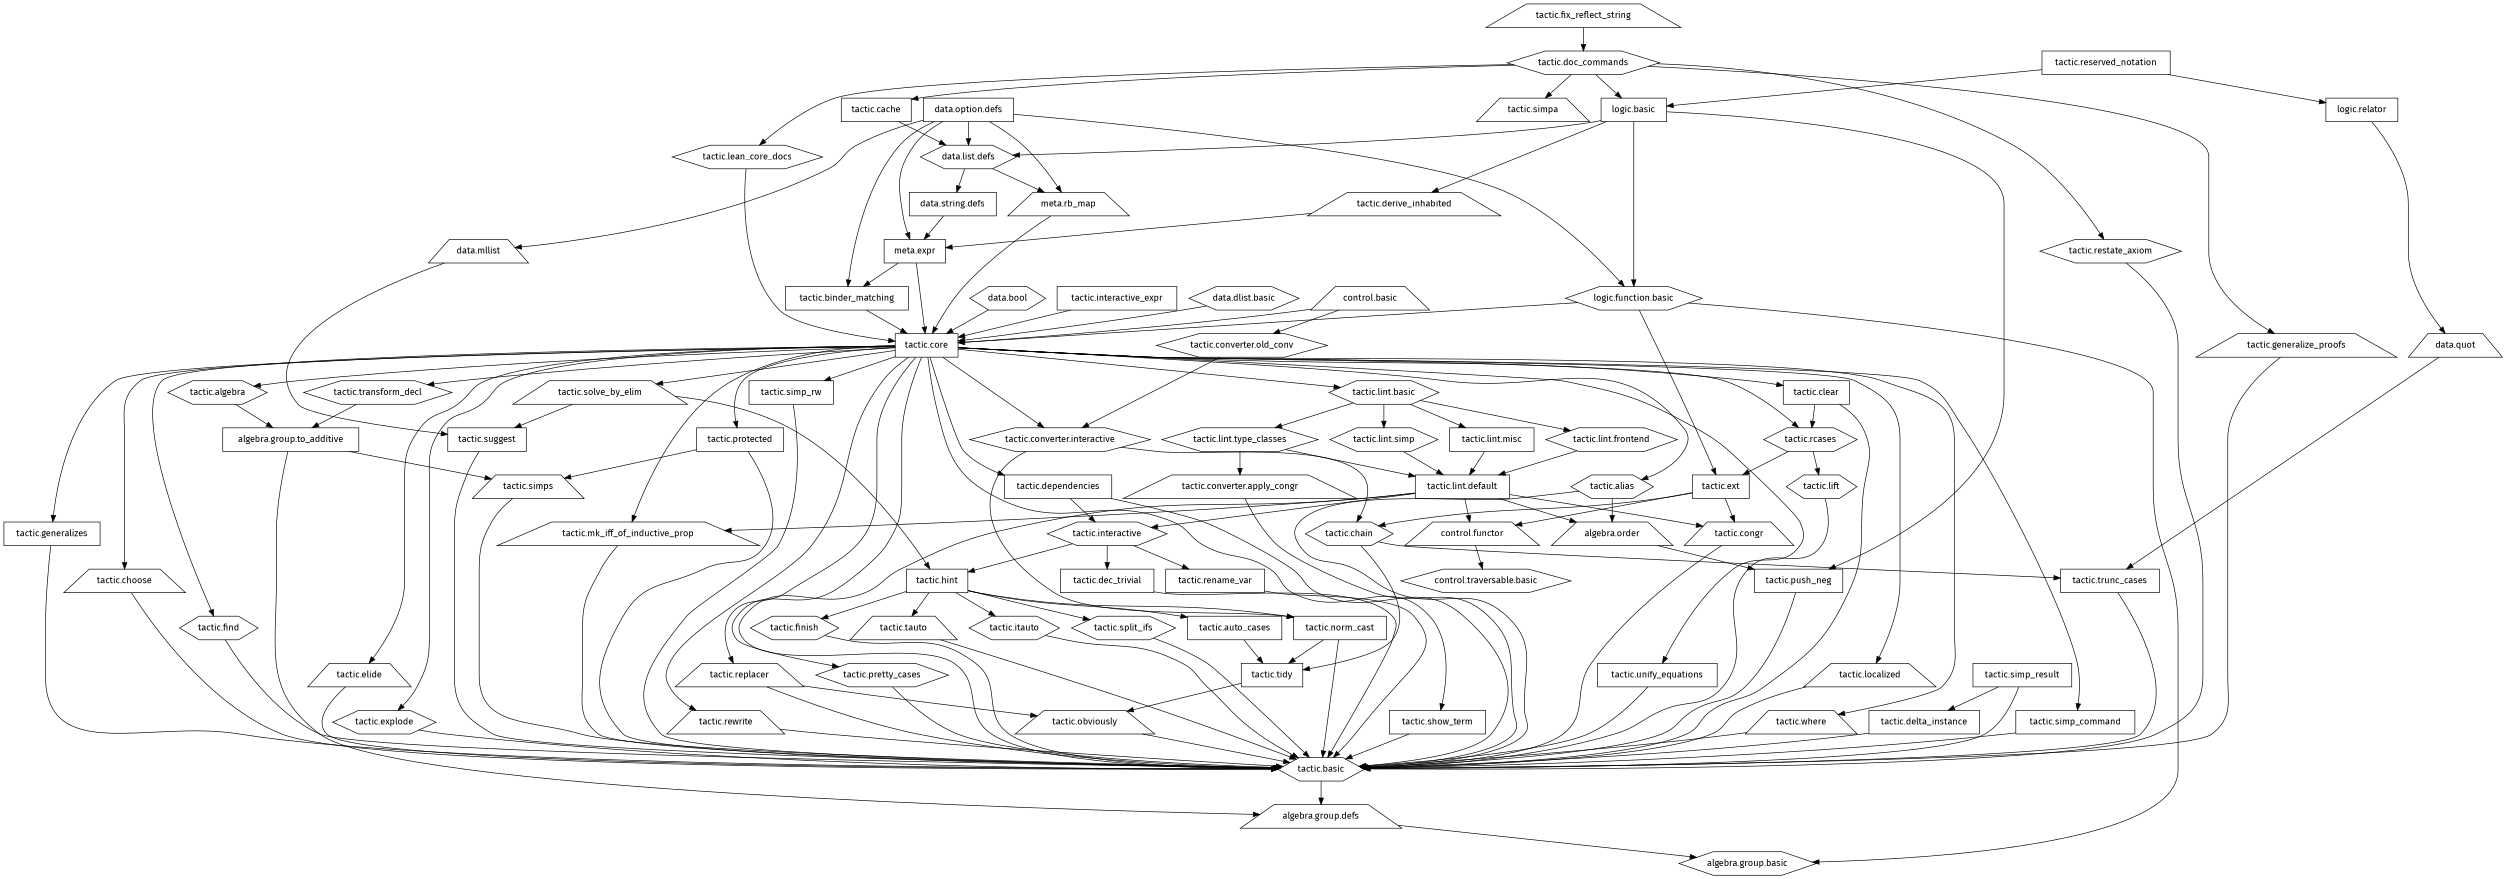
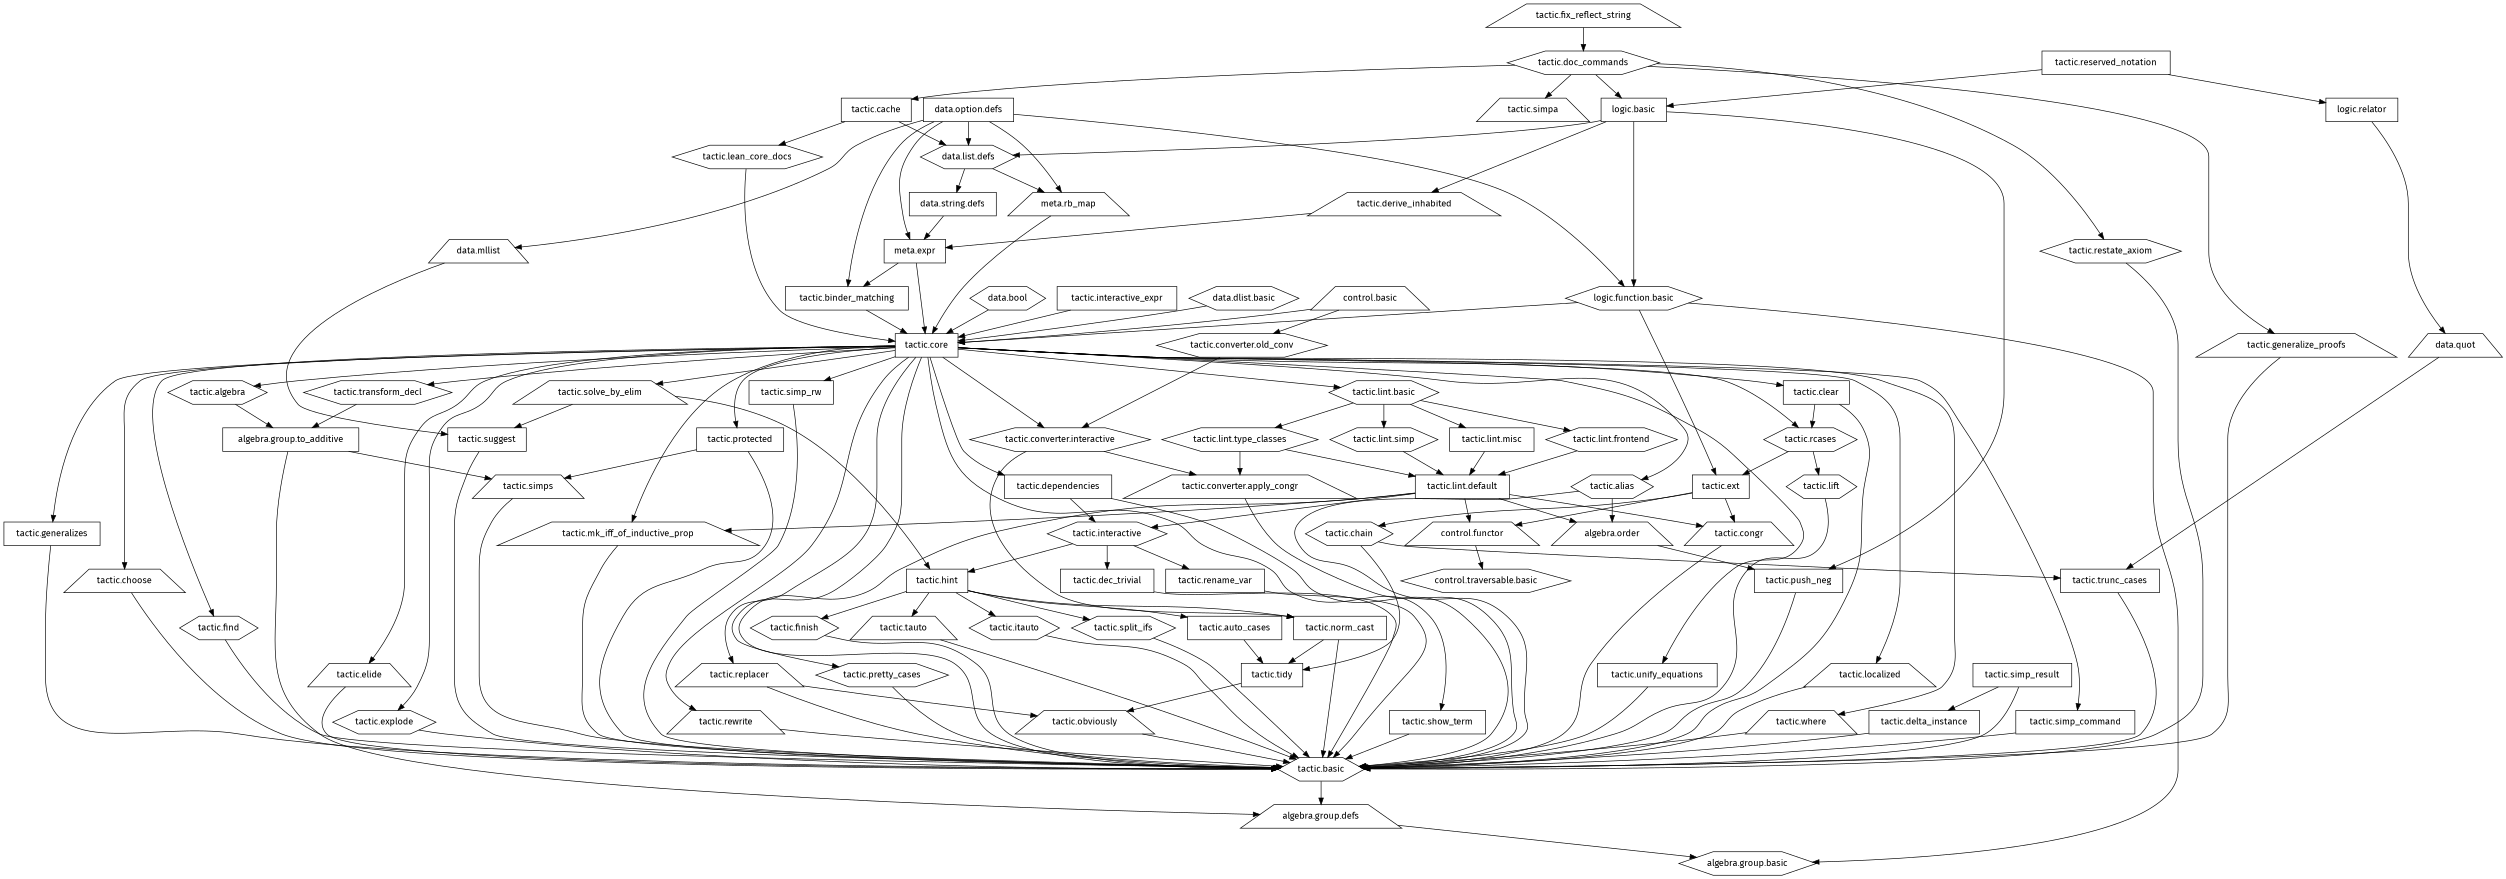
  strict digraph {
    fontname="Fira Sans"
    node [fontname="Fira Sans" shape=box]
    edge [fontname="Fira Sans"]
    n1 [height=0.5 label="tactic.chain" shape=hexagon width=1.4624]
    n2 [height=0.5 label="tactic.trunc_cases" width=2.0943]
    n3 [height=0.5 label="tactic.tidy" width=1.2999]
    n4 [height=0.5 label="tactic.basic" shape=hexagon width=1.4263]
    n5 [height=0.5 label="tactic.obviously" shape=trapezium width=1.9137]
    n6 [height=0.5 label="algebra.group.defs" shape=trapezium width=2.1845]
    n7 [height=0.5 label="tactic.auto_cases" width=2.004]
    n8 [height=0.5 label="data.bool" shape=hexagon width=1.2277]
    n9 [height=0.5 label="tactic.core" width=1.336]
    n10 [height=0.5 label="tactic.rewrite" shape=trapezium width=1.6249]
    n11 [height=0.5 label="tactic.converter.interactive" shape=hexagon width=2.9789]
    n12 [height=0.5 label="tactic.pretty_cases" shape=hexagon width=2.1484]
    n13 [height=0.5 label="tactic.lint.basic" shape=hexagon width=1.8234]
    n14 [height=0.5 label="tactic.show_term" width=2.0401]
    n15 [height=0.5 label="tactic.alias" shape=hexagon width=1.3721]
    n16 [height=0.5 label="tactic.dependencies" width=2.2748]
    n17 [height=0.5 label="tactic.localized" shape=trapezium width=1.8234]
    n18 [height=0.5 label="tactic.protected" width=1.8415]
    n19 [height=0.5 label="tactic.simp_command" width=2.5276]
    n20 [height=0.5 label="tactic.rcases" shape=hexagon width=1.5346]
    n21 [height=0.5 label="tactic.transform_decl" shape=hexagon width=2.4373]
    n22 [height=0.5 label="tactic.clear" width=1.4082]
    n23 [height=0.5 label="tactic.mk_iff_of_inductive_prop" shape=trapezium width=3.5927]
    n24 [height=0.5 label="tactic.unify_equations" width=2.5456]
    n25 [height=0.5 label="tactic.where" shape=trapezium width=1.5346]
    n26 [height=0.5 label="tactic.algebra" shape=hexagon width=1.661]
    n27 [height=0.5 label="tactic.generalizes" width=2.0401]
    n28 [height=0.5 label="tactic.solve_by_elim" shape=trapezium width=2.4012]
    n29 [height=0.5 label="tactic.choose" shape=trapezium width=1.6068]
    n30 [height=0.5 label="tactic.find" shape=hexagon width=1.2999]
    n31 [height=0.5 label="tactic.replacer" shape=trapezium width=1.7151]
    n32 [height=0.5 label="tactic.elide" shape=trapezium width=1.4082]
    n33 [height=0.5 label="tactic.explode" shape=hexagon width=1.7151]
    n34 [height=0.5 label="tactic.simp_rw" width=1.7873]
    n35 [height=0.5 label="tactic.converter.apply_congr" shape=trapezium width=3.1775]
    n36 [height=0.5 label="tactic.norm_cast" width=1.9679]
    n37 [height=0.5 label="tactic.lint.misc" width=1.7873]
    n38 [height=0.5 label="tactic.lint.frontend" shape=hexagon width=2.1665]
    n39 [height=0.5 label="tactic.lint.simp" shape=hexagon width=1.8054]
    n40 [height=0.5 label="tactic.lint.type_classes" shape=hexagon width=2.5637]
    n41 [height=0.5 label="algebra.order" shape=trapezium width=1.6429]
    n42 [height=0.5 label="tactic.interactive" shape=hexagon width=1.9679]
    n43 [height=0.5 label="tactic.simps" shape=trapezium width=1.4985]
    n44 [height=0.5 label="tactic.simp_result" width=2.0943]
    n45 [height=0.5 label="tactic.delta_instance" width=2.347]
    n46 [height=0.5 label="tactic.ext" width=1.2096]
    n47 [height=0.5 label="tactic.lift" shape=hexagon width=1.2096]
    n48 [height=0.5 label="algebra.group.to_additive" width=2.8886]
    n49 [height=0.5 label="tactic.suggest" width=1.661]
    n50 [height=0.5 label="tactic.hint" width=1.2999]
    n51 [height=0.5 label="tactic.derive_inhabited" shape=trapezium width=2.5998]
    n52 [height=0.5 label="meta.expr" width=1.2999]
    n53 [height=0.5 label="tactic.binder_matching" width=2.6178]
    n54 [height=0.5 label="tactic.interactive_expr" width=2.5456]
    n55 [height=0.5 label="tactic.dec_trivial" width=1.9859]
    n56 [height=0.5 label="algebra.group.basic" shape=hexagon width=2.2748]
    n57 [height=0.5 label="data.option.defs" width=1.9137]
    n58 [height=0.5 label="data.mllist" shape=trapezium width=1.354]
    n59 [height=0.5 label="meta.rb_map" shape=trapezium width=1.6249]
    n60 [height=0.5 label="data.list.defs" shape=hexagon width=1.5707]
    n61 [height=0.5 label="logic.function.basic" shape=hexagon width=2.2929]
    n62 [height=0.5 label="data.string.defs" width=1.8415]
    n63 [height=0.5 label="tactic.congr" shape=trapezium width=1.4804]
    n64 [height=0.5 label="control.functor" shape=trapezium width=1.8054]
    n65 [height=0.5 label="tactic.cache" width=1.4804]
    n66 [height=0.5 label="tactic.converter.old_conv" shape=hexagon width=2.8525]
    n67 [height=0.5 label="tactic.reserved_notation" width=2.7261]
    n68 [height=0.5 label="logic.basic" width=1.3902]
    n69 [height=0.5 label="logic.relator" width=1.5346]
    n70 [height=0.5 label="tactic.push_neg" width=1.8776]
    n71 [height=0.5 label="data.quot" shape=trapezium width=1.2277]
    n72 [height=0.5 label="tactic.tauto" shape=trapezium width=1.4082]
    n73 [height=0.5 label="tactic.fix_reflect_string" shape=trapezium width=2.6359]
    n74 [height=0.5 label="tactic.doc_commands" shape=hexagon width=2.4914]
    n75 [height=0.5 label="tactic.lean_core_docs" shape=hexagon width=2.4734]
    n76 [height=0.5 label="tactic.restate_axiom" shape=hexagon width=2.329]
    n77 [height=0.5 label="tactic.generalize_proofs" shape=trapezium width=2.7261]
    n78 [height=0.5 label="tactic.simpa" shape=trapezium width=1.5165]
    n79 [height=0.5 label="tactic.lint.default" width=2.004]
    n80 [height=0.5 label="tactic.rename_var" width=2.0943]
    n81 [height=0.5 label="tactic.itauto" shape=hexagon width=1.4804]
    n82 [height=0.5 label="tactic.split_ifs" shape=hexagon width=1.7151]
    n83 [height=0.5 label="tactic.finish" shape=hexagon width=1.4624]
    n84 [height=0.5 label="control.traversable.basic" shape=hexagon width=2.7623]
    n85 [height=0.5 label="control.basic" shape=trapezium width=1.5887]
    n86 [height=0.5 label="data.dlist.basic" shape=hexagon width=1.8054]
    n1 -> n2
    n1 -> n3
    n2 -> n4
    n3 -> n5
    n4 -> n6
    n5 -> n4
    n6 -> n56
    n7 -> n3
    n8 -> n9
    n9 -> n10
    n9 -> n11
    n9 -> n12
    n9 -> n13
    n9 -> n14
    n9 -> n15
    n9 -> n16
    n9 -> n17
    n9 -> n18
    n9 -> n19
    n9 -> n20
    n9 -> n21
    n9 -> n22
    n9 -> n23
    n9 -> n24
    n9 -> n25
    n9 -> n26
    n9 -> n27
    n9 -> n28
    n9 -> n29
    n9 -> n30
    n9 -> n31
    n9 -> n32
    n9 -> n33
    n9 -> n34
    n10 -> n4
-   n11 -> n1
+   n11 -> n35
    n11 -> n36
    n12 -> n4
    n13 -> n37
    n13 -> n38
    n13 -> n39
    n13 -> n40
    n14 -> n4
    n15 -> n4
    n15 -> n41
    n16 -> n4
    n16 -> n42
    n17 -> n4
    n18 -> n4
    n18 -> n43
    n19 -> n4
    n20 -> n46
    n20 -> n47
    n21 -> n48
    n22 -> n4
    n22 -> n20
    n23 -> n4
    n24 -> n4
    n25 -> n4
    n26 -> n48
    n27 -> n4
    n28 -> n49
    n28 -> n50
    n29 -> n4
    n30 -> n4
    n31 -> n4
    n31 -> n5
    n32 -> n4
    n33 -> n4
    n34 -> n4
    n35 -> n4
    n36 -> n3
    n36 -> n4
    n37 -> n79
    n38 -> n79
    n39 -> n79
    n40 -> n35
    n40 -> n79
    n41 -> n70
    n42 -> n50
    n42 -> n55
    n42 -> n80
    n43 -> n4
    n44 -> n4
    n44 -> n45
    n45 -> n4
    n46 -> n1
    n46 -> n63
    n46 -> n64
    n47 -> n4
    n48 -> n6
    n48 -> n43
    n49 -> n4
    n50 -> n7
    n50 -> n36
    n50 -> n72
    n50 -> n81
    n50 -> n82
    n50 -> n83
    n51 -> n52
    n52 -> n9
    n52 -> n53
    n53 -> n9
    n54 -> n9
    n55 -> n4
    n57 -> n52
    n57 -> n53
    n57 -> n58
    n57 -> n59
    n57 -> n60
    n57 -> n61
    n58 -> n49
    n59 -> n9
    n60 -> n59
    n60 -> n62
    n61 -> n9
    n61 -> n46
    n61 -> n56
    n62 -> n52
    n63 -> n4
    n64 -> n84
    n65 -> n60
    n66 -> n11
    n67 -> n68
    n67 -> n69
    n68 -> n51
    n68 -> n60
    n68 -> n61
    n68 -> n70
    n69 -> n71
    n70 -> n4
    n71 -> n2
    n72 -> n4
    n73 -> n74
    n74 -> n65
    n74 -> n68
-   n74 -> n75
+   n65 -> n75
    n74 -> n76
    n74 -> n77
    n74 -> n78
    n75 -> n9
    n76 -> n4
    n77 -> n4
    n79 -> n4
    n79 -> n23
    n79 -> n41
    n79 -> n42
    n79 -> n63
    n79 -> n64
    n80 -> n4
    n81 -> n4
    n82 -> n4
    n83 -> n4
    n85 -> n9
    n85 -> n66
    n86 -> n9
  }
